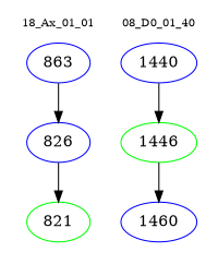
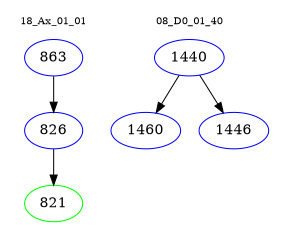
  digraph {
    node [color=blue]
    edge [color=black]
    n1 [label=826]
    n2 [color=green label=821]
    n3 [label=863]
    n4 [label=1440]
    n5 [label=1460]
-   n6 [color=green label=1446]
+   n6 [label=1446]
    subgraph cluster_1 {
      color=white
      fontsize=10
      label="18_Ax_01_01"
      n1
      n2
      n3
    }
    subgraph cluster_2 {
      color=white
      fontsize=10
      label="08_D0_01_40"
      n4
      n5
      n6
    }
    n1 -> n2
    n3 -> n1
-   n6 -> n5
+   n4 -> n5
    n4 -> n6
  }
